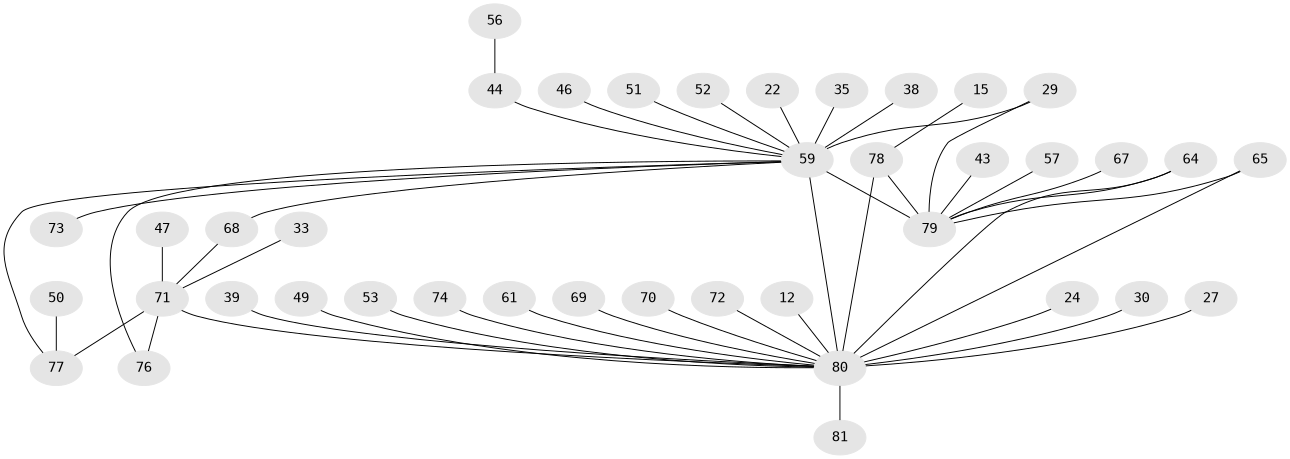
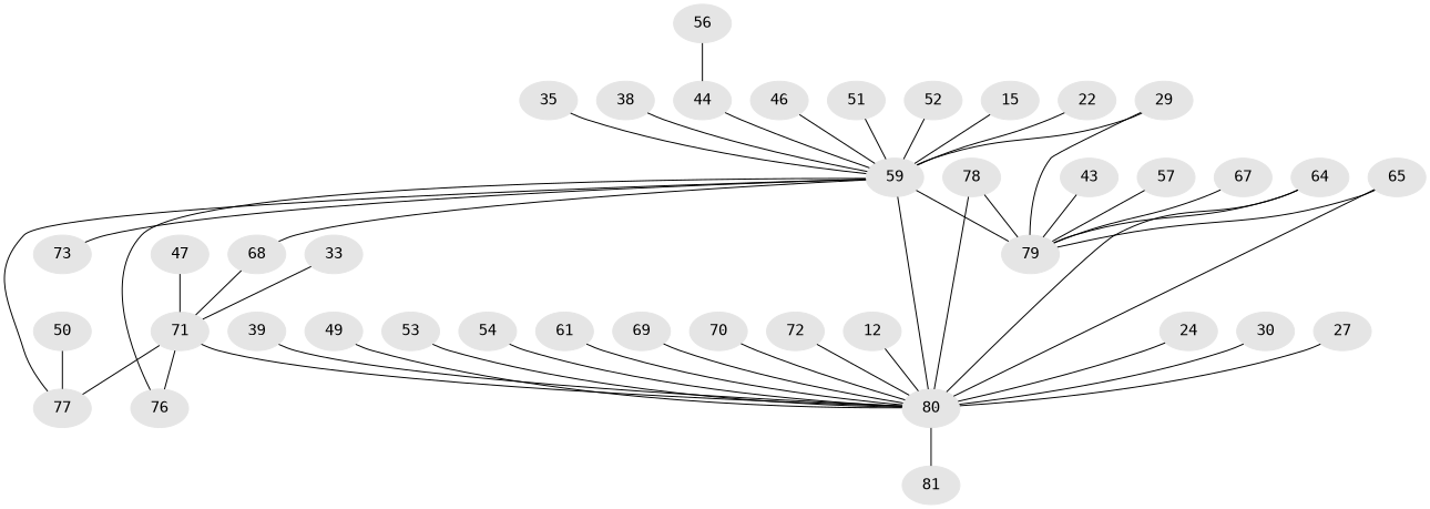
  graph {
    fontname="DejaVu Sans Mono"
    node [color=gray90 fontname="DejaVu Sans Mono" style=filled]
    edge [fontname="DejaVu Sans Mono"]
    12 [super="+11"]
    80 [super="+62+4+1+58"]
    81
    59 [super="+9+7+42+14"]
    79 [super="+32+60+74"]
    77 [super="+13+20+31+45"]
    68 [super="+10"]
    73
    76 [super="+75"]
    15
    22 [super="+5"]
    24
    29
    30
    71 [super="+19+2+66"]
    33
    35
    n18 [label=27]
    38
    39
    43
    44
    46
    47
    49
    50 [super="+48"]
    51
    52
    53
-   54 [label=74]
+   54
    56
    57
    61
    64 [super="+40"]
    65 [super="+16+25"]
    67
    69
    70
    72
    78 [super="+36+63"]
    12 -- 80
    80 -- 81
    59 -- 80 [weight=9]
    59 -- 79 [weight=8]
    59 -- 77 [weight=3]
    59 -- 68
    59 -- 73
    59 -- 76
    68 -- 71
-   15 -- 78
+   15 -- 59
    22 -- 59
    24 -- 80
    29 -- 59
    29 -- 79
    30 -- 80
    71 -- 80 [weight=7]
    71 -- 77 [weight=3]
    71 -- 76
    33 -- 71
    35 -- 59
    n18 -- 80
    38 -- 59
    39 -- 80
    43 -- 79
    44 -- 59
    46 -- 59
    47 -- 71
    49 -- 80 [weight=2]
    50 -- 77
    51 -- 59
    52 -- 59
    53 -- 80
    54 -- 80
    56 -- 44
    57 -- 79
    61 -- 80
    64 -- 80
    64 -- 79 [weight=2]
    65 -- 80 [weight=3]
    65 -- 79
    67 -- 79
    69 -- 80
    70 -- 80
    72 -- 80
    78 -- 80 [weight=2]
    78 -- 79
  }
